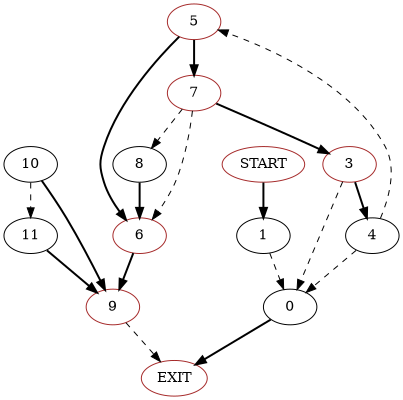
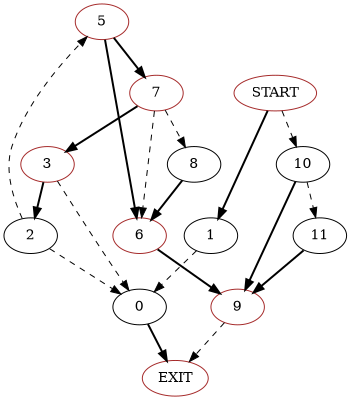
  digraph {
    node [color=brown]
    edge [style=bold]
    n1 [label=START]
    1 [color=black]
    10 [color=black]
    n4 [color=black label=0]
    9
    11 [color=black]
    n7 [label=EXIT]
    3
-   4 [color=black]
+   4 [color=black label=2]
    5
    6
    7
    8 [color=black]
    n1 -> 1
+   n1 -> 10 [style=dashed]
    1 -> n4 [style=dashed]
    10 -> 9
    10 -> 11 [style=dashed]
    n4 -> n7
    9 -> n7 [style=dashed]
    11 -> 9
    3 -> n4 [style=dashed]
    3 -> 4
    4 -> n4 [style=dashed]
    4 -> 5 [style=dashed]
    5 -> 6
    5 -> 7
    6 -> 9
    7 -> 3
    7 -> 6 [style=dashed]
    7 -> 8 [style=dashed]
    8 -> 6
  }
